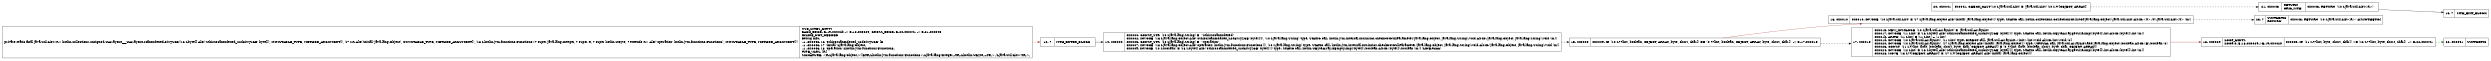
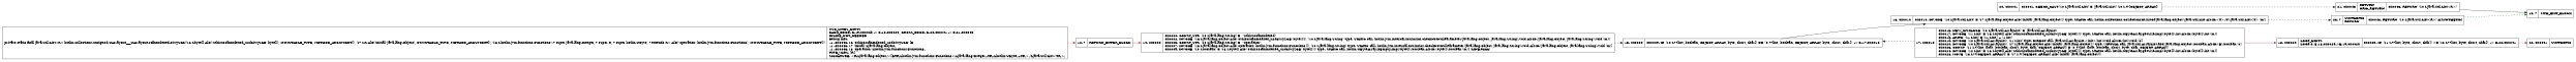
  digraph {
    rankdir=LR
    node [shape=record]
    edge [color=black style=dashed]
-   n1 [label="{12\:\ ?|MTH_ENTER_BLOCK\l}"]
+   n1 [label="{12\:\ ?|RETURN_ENTER_BLOCK\l}"]
    n2 [label="{14\:\ 0x0000|0x0000: CONST_STR  (r0 I:java.lang.String) =  \"$this$scanIndexed\" \l0x0002: INVOKE  (r6 I:java.lang.Object A[D('$this$scanIndexed_u2d3iWJZGE' byte[])]), (r0 I:java.lang.String) type: STATIC call: kotlin.jvm.internal.Intrinsics.checkNotNullParameter(java.lang.Object, java.lang.String):void A[MD:(java.lang.Object, java.lang.String):void (m)]\l0x0005: CONST_STR  (r0 I:java.lang.String) =  \"operation\" \l0x0007: INVOKE  (r8 I:java.lang.Object A[D('operation' kotlin.jvm.functions.Function3)]), (r0 I:java.lang.String) type: STATIC call: kotlin.jvm.internal.Intrinsics.checkNotNullParameter(java.lang.Object, java.lang.String):void A[MD:(java.lang.Object, java.lang.String):void (m)]\l0x000a: INVOKE  (r0 I:boolean) = (r6 I:byte[] A[D('$this$scanIndexed_u2d3iWJZGE' byte[])]) type: STATIC call: kotlin.UByteArray.isEmpty\-impl(byte[]):boolean A[MD:(byte[]):boolean (m)] (LINE:9866)\l}"]
    n3 [label="{15\:\ 0x000e|0x000e: IF  (r0 I:??[int, boolean, OBJECT, ARRAY, byte, short, char]) == (0 ??[int, boolean, OBJECT, ARRAY, byte, short, char])  \-\> B:17:0x0015 \l}"]
    n4 [label="{16\:\ 0x0010|0x0010: INVOKE  (r0 I:java.util.List) = (r7 I:java.lang.Object A[D('initial' java.lang.Object)]) type: STATIC call: kotlin.collections.CollectionsKt.listOf(java.lang.Object):java.util.List A[MD:\<T\>:(T):java.util.List\<T\> (m)]\l}"]
    n5 [label="{17\:\ 0x0015|0x0015: NEW_INSTANCE  (r0 I:java.util.ArrayList) =  java.util.ArrayList \l0x0017: INVOKE  (r1 I:int) = (r6 I:byte[] A[D('$this$scanIndexed_u2d3iWJZGE' byte[])]) type: STATIC call: kotlin.UByteArray.getSize\-impl(byte[]):int A[MD:(byte[]):int (m)]\l0x001b: ARITH  (r1 I:int) = (r1 I:int) + (1 int) \l0x001d: INVOKE  (r0 I:java.util.ArrayList), (r1 I:int) type: DIRECT call: java.util.ArrayList.\<init\>(int):void A[MD:(int):void (c)]\l0x0020: INVOKE  (r0 I:java.util.ArrayList), (r7 I:java.lang.Object A[D('initial' java.lang.Object)]) type: VIRTUAL call: java.util.ArrayList.add(java.lang.Object):boolean A[MD:(E):boolean (c)]\l0x0023: CONST  (r1 I:??[int, float, boolean, short, byte, char, OBJECT, ARRAY]) = (0 ??[int, float, boolean, short, byte, char, OBJECT, ARRAY]) \l0x0024: INVOKE  (r2 I:int) = (r6 I:byte[] A[D('$this$scanIndexed_u2d3iWJZGE' byte[])]) type: STATIC call: kotlin.UByteArray.getSize\-impl(byte[]):int A[MD:(byte[]):int (m)]\l0x0028: MOVE  (r3 I:??[OBJECT, ARRAY]) = (r7 I:??[OBJECT, ARRAY] A[D('initial' java.lang.Object)]) \l}"]
    n6 [label="{23\:\ ?|SYNTHETIC\lRETURN\l|0x0043: RETURN  (r0 I:java.util.List\<R\>) A[SYNTHETIC]\l}"]
    n7 [label="{18\:\ 0x0029|LOOP_HINTS\lLOOP:0: B:18:0x0029\-\>B:19:0x002b\l|0x0029: IF  (r1 I:??[int, byte, short, char]) \>= (r2 I:??[int, byte, short, char])  \-\> B:22:0x0041 \l}"]
    n8 [label="{13\:\ ?|MTH_EXIT_BLOCK\l}"]
    n9 [label="{22\:\ 0x0041|SYNTHETIC\l}"]
    n10 [label="{20\:\ 0x0041|0x0041: CHECK_CAST (r0 I:java.util.List) = (java.util.List) (r0 I:??[OBJECT, ARRAY]) \l}"]
-   n11 [label="{21\:\ 0x0043|RETURN\lORIG_MTH\l|0x0043: RETURN  (r0 I:java.util.List\<R\>) \l}"]
+   n11 [label="{21\:\ 0x0043|RETURN\lORIG_RETURN\l|0x0043: RETURN  (r0 I:java.util.List\<R\>) \l}"]
    n12 [label="{private static final java.util.List\<R\> kotlin.collections.unsigned.UArraysKt___UArraysKt.scanIndexed\-3iWJZGE((r6 I:byte[] A[D('$this$scanIndexed_u2d3iWJZGE' byte[]), IMMUTABLE_TYPE, METHOD_ARGUMENT]), (r7 I:R A[D('initial' java.lang.Object), IMMUTABLE_TYPE, METHOD_ARGUMENT]), (r8 I:kotlin.jvm.functions.Function3\<? super java.lang.Integer, ? super R, ? super kotlin.UByte, ? extends R\> A[D('operation' kotlin.jvm.functions.Function3), IMMUTABLE_TYPE, METHOD_ARGUMENT]))  | USE_LINES_HINTS\lBACK_EDGE: B:19:0x002b \-\> B:18:0x0029, CROSS_EDGE: B:20:0x0041 \-\> B:21:0x0043\lINLINE_NOT_NEEDED\lDebug Info:\l  \-1 \-0x0043: r6 '$this$scanIndexed_u2d3iWJZGE' [B\l  \-1 \-0x0043: r7 'initial' Ljava\/lang\/Object;\l  \-1 \-0x0043: r8 'operation' Lkotlin\/jvm\/functions\/Function3;\lTYPE_VARS: [R]\lSIGNATURE: \<R:Ljava\/lang\/Object;\>([BTR;Lkotlin\/jvm\/functions\/Function3\<\-Ljava\/lang\/Integer;\-TR;\-Lkotlin\/UByte;+TR;\>;)Ljava\/util\/List\<TR;\>;\l}"]
-   n1 -> n2 [style=solid]
+   n1 -> n2 [color=brown style=solid]
    n2 -> n3
-   n3 -> n4 [color=brown style=solid]
-   n3 -> n5
+   n3 -> n4 [style=solid]
+   n5 -> n3
    n4 -> n6
    n5 -> n7 [color=brown style=solid]
-   n7 -> n9 [color=darkgreen]
+   n6 -> n8 [color=darkgreen]
+   n7 -> n9 [color=brown]
    n10 -> n11
    n11 -> n8 [style=solid]
    n12 -> n1 [color=brown]
  }
